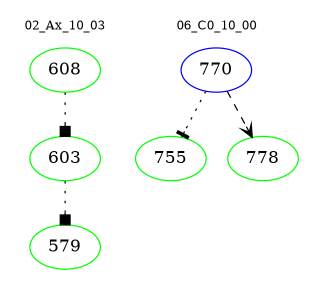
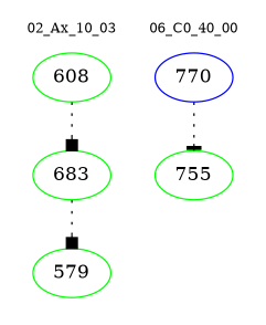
  digraph {
    node [color=green]
    edge [arrowhead=box color=black style=dotted]
    n1 [label=608]
    n2 [label=579]
-   n3 [label=603]
+   n3 [label=683]
    n4 [color=blue label=770]
    n5 [label=755]
-   n6 [label=778]
    subgraph cluster_1 {
      color=white
      fontsize=10
      label="02_Ax_10_03"
      n1
      n2
      n3
    }
    subgraph cluster_2 {
      color=white
      fontsize=10
-     label="06_C0_10_00"
+     label="06_C0_40_00"
      n4
      n5
-     n6
    }
    n1 -> n3
    n3 -> n2
    n4 -> n5 [arrowhead=tee]
-   n4 -> n6 [arrowhead=vee style=dashed]
  }
